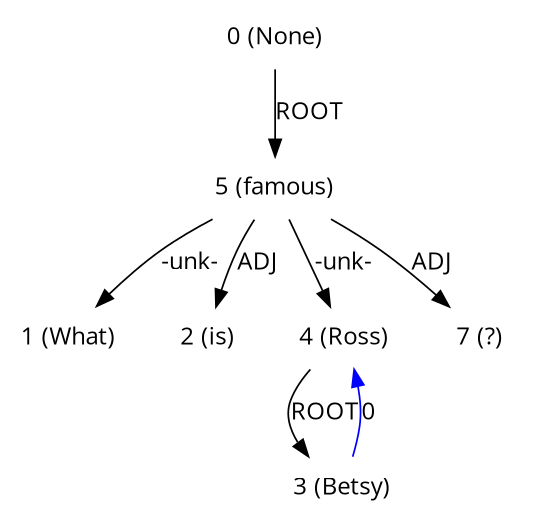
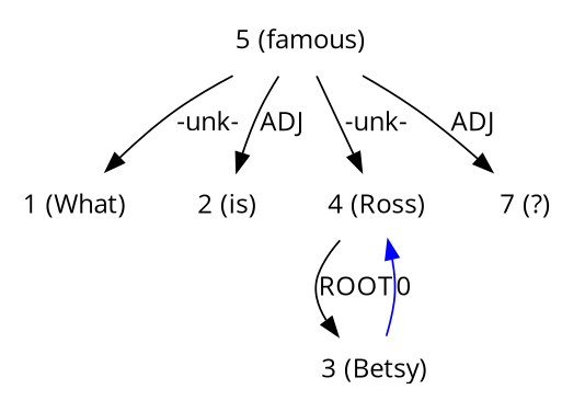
  digraph {
    fontname="Open Sans"
    node [fontname="Open Sans" shape=plaintext]
    edge [dir=forward fontname="Open Sans"]
-   n1 [label="0 (None)"]
    n2 [label="5 (famous)"]
    n3 [label="1 (What)"]
    n4 [label="2 (is)"]
    n5 [label="4 (Ross)"]
    n6 [label="7 (?)"]
    n7 [label="3 (Betsy)"]
-   n1 -> n2 [label=ROOT]
    n2 -> n3 [label="-unk-"]
    n2 -> n4 [label=ADJ]
    n2 -> n5 [label="-unk-"]
    n2 -> n6 [label=ADJ]
    n5 -> n7 [label=ROOT]
    n7 -> n5 [color=blue label=0]
  }
